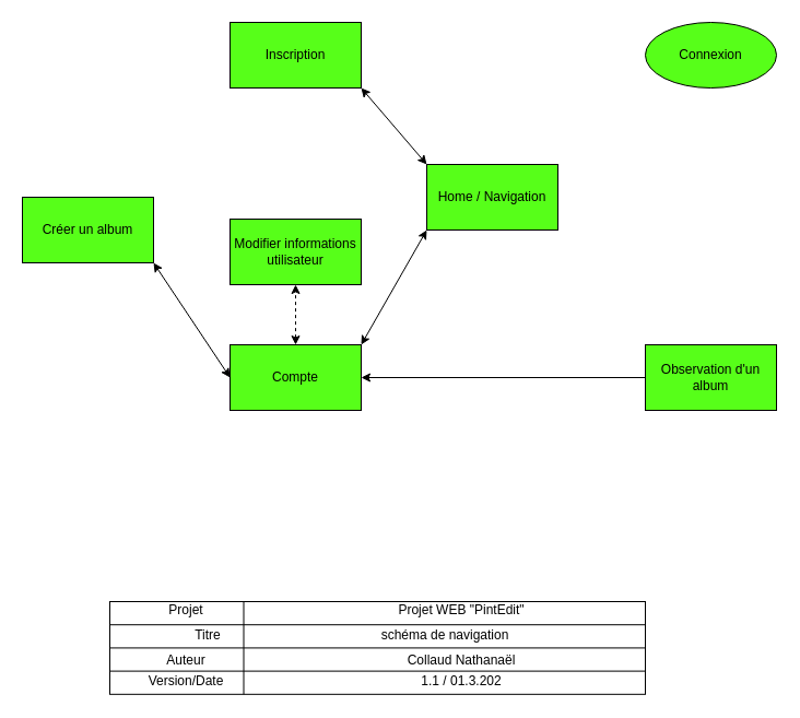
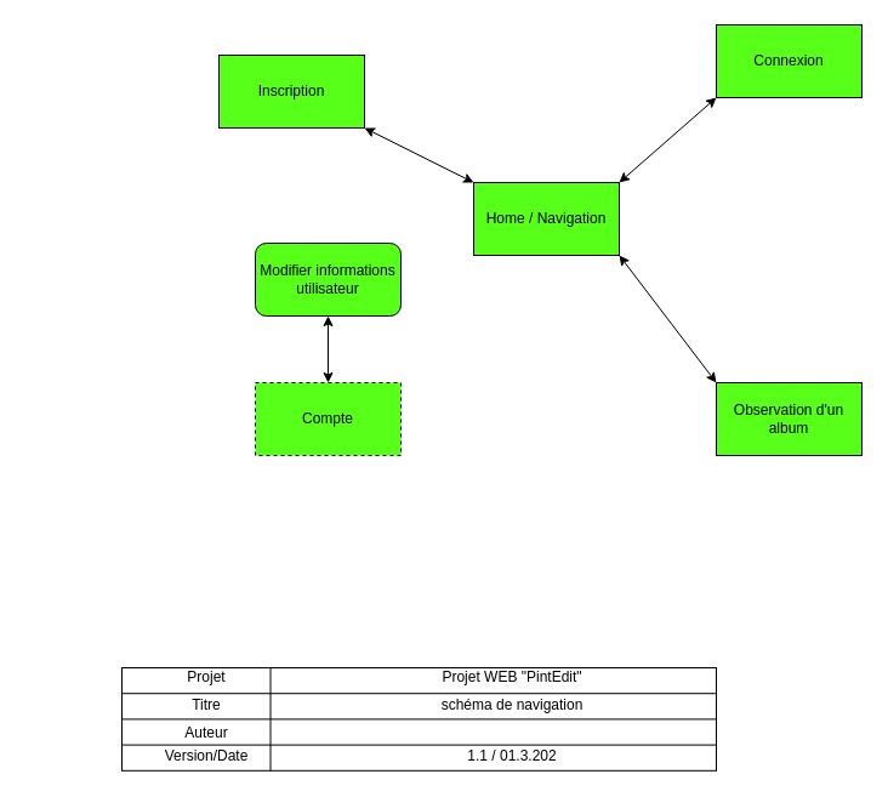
  <mxCell id="0" />
  <mxCell id="1" parent="0" />
  <mxCell id="2" value="Home / Navigation" style="rounded=0;whiteSpace=wrap;html=1;fillColor=#57FF19;" parent="1" vertex="1"><mxGeometry x="390" y="150" width="120" height="60" as="geometry" /></mxCell>
- <mxCell id="3" value="Connexion" style="ellipse;whiteSpace=wrap;html=1;fillColor=#57FF19;" parent="1" vertex="1"><mxGeometry x="590" y="20" width="120" height="60" as="geometry" /></mxCell>
- <mxCell id="4" value="Modifier informations utilisateur" style="rounded=0;whiteSpace=wrap;html=1;fillColor=#57FF19;" parent="1" vertex="1"><mxGeometry x="210" y="200" width="120" height="60" as="geometry" /></mxCell>
- <mxCell id="5" value="Inscription" style="rounded=0;whiteSpace=wrap;html=1;fillColor=#57FF19;" parent="1" vertex="1"><mxGeometry x="210" y="20" width="120" height="60" as="geometry" /></mxCell>
- <mxCell id="6" value="Compte" style="rounded=0;whiteSpace=wrap;html=1;fillColor=#57FF19;" parent="1" vertex="1"><mxGeometry x="210" y="315" width="120" height="60" as="geometry" /></mxCell>
+ <mxCell id="3" value="Connexion" style="rounded=0;whiteSpace=wrap;html=1;fillColor=#57FF19;" parent="1" vertex="1"><mxGeometry x="590" y="20" width="120" height="60" as="geometry" /></mxCell>
+ <mxCell id="4" value="Modifier informations utilisateur" style="whiteSpace=wrap;html=1;fillColor=#57FF19;rounded=1;" parent="1" vertex="1"><mxGeometry x="210" y="200" width="120" height="60" as="geometry" /></mxCell>
+ <mxCell id="5" value="Inscription" style="rounded=0;whiteSpace=wrap;html=1;fillColor=#57FF19;" parent="1" vertex="1"><mxGeometry x="180" y="45" width="120" height="60" as="geometry" /></mxCell>
+ <mxCell id="6" value="Compte" style="rounded=0;whiteSpace=wrap;html=1;fillColor=#57FF19;dashed=1;" parent="1" vertex="1"><mxGeometry x="210" y="315" width="120" height="60" as="geometry" /></mxCell>
  <mxCell id="7" value="" style="group" parent="1" vertex="1" connectable="0"><mxGeometry x="100" y="550" width="490" height="84.82" as="geometry" /></mxCell>
  <mxCell id="8" value="" style="rounded=0;whiteSpace=wrap;html=1;" parent="7" vertex="1"><mxGeometry width="490" height="84.82" as="geometry" /></mxCell>
  <mxCell id="9" value="" style="endArrow=none;html=1;entryX=0;entryY=0.25;entryDx=0;entryDy=0;exitX=1;exitY=0.25;exitDx=0;exitDy=0;" parent="7" source="8" target="8" edge="1"><mxGeometry width="50" height="50" relative="1" as="geometry"><mxPoint y="161.929" as="sourcePoint" /><mxPoint x="70" y="123.375" as="targetPoint" /></mxGeometry></mxCell>
  <mxCell id="10" value="" style="endArrow=none;html=1;entryX=0;entryY=0.5;entryDx=0;entryDy=0;exitX=1;exitY=0.5;exitDx=0;exitDy=0;" parent="7" source="8" target="8" edge="1"><mxGeometry width="50" height="50" relative="1" as="geometry"><mxPoint y="161.929" as="sourcePoint" /><mxPoint x="70" y="123.375" as="targetPoint" /></mxGeometry></mxCell>
  <mxCell id="11" value="" style="endArrow=none;html=1;entryX=0;entryY=0.75;entryDx=0;entryDy=0;exitX=1;exitY=0.75;exitDx=0;exitDy=0;" parent="7" source="8" target="8" edge="1"><mxGeometry width="50" height="50" relative="1" as="geometry"><mxPoint y="161.929" as="sourcePoint" /><mxPoint x="70" y="123.375" as="targetPoint" /></mxGeometry></mxCell>
  <mxCell id="12" value="" style="endArrow=none;html=1;entryX=0.25;entryY=0;entryDx=0;entryDy=0;exitX=0.25;exitY=1;exitDx=0;exitDy=0;" parent="7" source="8" target="8" edge="1"><mxGeometry width="50" height="50" relative="1" as="geometry"><mxPoint y="161.929" as="sourcePoint" /><mxPoint x="70" y="123.375" as="targetPoint" /></mxGeometry></mxCell>
  <mxCell id="13" value="Projet" style="text;html=1;strokeColor=none;fillColor=none;align=center;verticalAlign=middle;whiteSpace=wrap;rounded=0;" parent="7" vertex="1"><mxGeometry x="42" width="56.0" height="15.422" as="geometry" /></mxCell>
- <mxCell id="14" value="Titre" style="text;html=1;strokeColor=none;fillColor=none;align=center;verticalAlign=middle;whiteSpace=wrap;rounded=0;" parent="7" vertex="1"><mxGeometry x="62" y="23.133" width="56.0" height="15.422" as="geometry" /></mxCell>
+ <mxCell id="14" value="Titre" style="text;html=1;strokeColor=none;fillColor=none;align=center;verticalAlign=middle;whiteSpace=wrap;rounded=0;" parent="7" vertex="1"><mxGeometry x="42" y="23.133" width="56.0" height="15.422" as="geometry" /></mxCell>
  <mxCell id="15" value="Auteur" style="text;html=1;strokeColor=none;fillColor=none;align=center;verticalAlign=middle;whiteSpace=wrap;rounded=0;" parent="7" vertex="1"><mxGeometry x="42" y="46.265" width="56.0" height="15.422" as="geometry" /></mxCell>
  <mxCell id="16" value="Version/Date" style="text;html=1;strokeColor=none;fillColor=none;align=center;verticalAlign=middle;whiteSpace=wrap;rounded=0;" parent="7" vertex="1"><mxGeometry x="42" y="65.543" width="56.0" height="15.422" as="geometry" /></mxCell>
  <mxCell id="17" value="Projet WEB &quot;PintEdit&quot;" style="text;html=1;strokeColor=none;fillColor=none;align=center;verticalAlign=middle;whiteSpace=wrap;rounded=0;" parent="7" vertex="1"><mxGeometry x="224.0" width="196.0" height="15.422" as="geometry" /></mxCell>
- <mxCell id="18" value="schéma de navigation" style="text;html=1;strokeColor=none;fillColor=none;align=center;verticalAlign=middle;whiteSpace=wrap;rounded=0;" parent="7" vertex="1"><mxGeometry x="237" y="23.133" width="140" height="15.422" as="geometry" /></mxCell>
- <mxCell id="19" value="Collaud Nathanaël" style="text;html=1;strokeColor=none;fillColor=none;align=center;verticalAlign=middle;whiteSpace=wrap;rounded=0;" parent="7" vertex="1"><mxGeometry x="210.0" y="46.265" width="224.0" height="15.422" as="geometry" /></mxCell>
+ <mxCell id="18" value="schéma de navigation" style="text;html=1;strokeColor=none;fillColor=none;align=center;verticalAlign=middle;whiteSpace=wrap;rounded=0;" parent="7" vertex="1"><mxGeometry x="252.0" y="23.133" width="140" height="15.422" as="geometry" /></mxCell>
  <mxCell id="20" value="1.1 / 01.3.202" style="text;html=1;strokeColor=none;fillColor=none;align=center;verticalAlign=middle;whiteSpace=wrap;rounded=0;" parent="7" vertex="1"><mxGeometry x="252.0" y="69.398" width="140" height="7.711" as="geometry" /></mxCell>
  <mxCell id="21" value="Observation d'un album" style="rounded=0;whiteSpace=wrap;html=1;fillColor=#57FF19;" parent="1" vertex="1"><mxGeometry x="590" y="315" width="120" height="60" as="geometry" /></mxCell>
- <mxCell id="22" value="Créer un album" style="rounded=0;whiteSpace=wrap;html=1;fillColor=#57FF19;" vertex="1" parent="1"><mxGeometry x="20" y="180" width="120" height="60" as="geometry" /></mxCell>
- <mxCell id="23" value="" style="endArrow=classic;startArrow=classic;html=1;exitX=0.5;exitY=0;exitDx=0;exitDy=0;entryX=0.5;entryY=1;entryDx=0;entryDy=0;dashed=1;" edge="1" parent="1" source="6" target="4"><mxGeometry width="50" height="50" relative="1" as="geometry"><mxPoint x="460" y="295" as="sourcePoint" /><mxPoint x="270" y="305" as="targetPoint" /></mxGeometry></mxCell>
- <mxCell id="24" value="" style="endArrow=classic;startArrow=classic;html=1;exitX=1;exitY=1;exitDx=0;exitDy=0;entryX=0;entryY=0.5;entryDx=0;entryDy=0;" edge="1" parent="1" source="22" target="6"><mxGeometry width="50" height="50" relative="1" as="geometry"><mxPoint x="460" y="240" as="sourcePoint" /><mxPoint x="510" y="190" as="targetPoint" /></mxGeometry></mxCell>
+ <mxCell id="23" value="" style="endArrow=classic;startArrow=classic;html=1;exitX=0.5;exitY=0;exitDx=0;exitDy=0;entryX=0.5;entryY=1;entryDx=0;entryDy=0;" edge="1" parent="1" source="6" target="4"><mxGeometry width="50" height="50" relative="1" as="geometry"><mxPoint x="460" y="295" as="sourcePoint" /><mxPoint x="270" y="305" as="targetPoint" /></mxGeometry></mxCell>
  <mxCell id="25" value="" style="endArrow=classic;startArrow=classic;html=1;entryX=1;entryY=1;entryDx=0;entryDy=0;exitX=0;exitY=0;exitDx=0;exitDy=0;" edge="1" parent="1" source="2" target="5"><mxGeometry width="50" height="50" relative="1" as="geometry"><mxPoint x="460" y="240" as="sourcePoint" /><mxPoint x="510" y="190" as="targetPoint" /></mxGeometry></mxCell>
- <mxCell id="28" value="" style="endArrow=classic;startArrow=classic;html=1;exitX=1;exitY=0;exitDx=0;exitDy=0;entryX=0;entryY=1;entryDx=0;entryDy=0;" edge="1" parent="1" source="6" target="2"><mxGeometry width="50" height="50" relative="1" as="geometry"><mxPoint x="460" y="240" as="sourcePoint" /><mxPoint x="510" y="190" as="targetPoint" /></mxGeometry></mxCell>
- <mxCell id="29" value="" style="endArrow=classic;html=1;entryX=1;entryY=0.5;entryDx=0;entryDy=0;exitX=0;exitY=0.5;exitDx=0;exitDy=0;" edge="1" parent="1" source="21" target="6"><mxGeometry width="50" height="50" relative="1" as="geometry"><mxPoint x="360" y="340" as="sourcePoint" /><mxPoint x="410" y="290" as="targetPoint" /></mxGeometry></mxCell>
+ <mxCell id="26" value="" style="endArrow=classic;startArrow=classic;html=1;entryX=0;entryY=1;entryDx=0;entryDy=0;exitX=1;exitY=0;exitDx=0;exitDy=0;" edge="1" parent="1" source="2" target="3"><mxGeometry width="50" height="50" relative="1" as="geometry"><mxPoint x="460" y="240" as="sourcePoint" /><mxPoint x="510" y="190" as="targetPoint" /></mxGeometry></mxCell>
+ <mxCell id="27" value="" style="endArrow=classic;startArrow=classic;html=1;entryX=1;entryY=1;entryDx=0;entryDy=0;exitX=0;exitY=0;exitDx=0;exitDy=0;" edge="1" parent="1" source="21" target="2"><mxGeometry width="50" height="50" relative="1" as="geometry"><mxPoint x="460" y="240" as="sourcePoint" /><mxPoint x="510" y="190" as="targetPoint" /></mxGeometry></mxCell>
